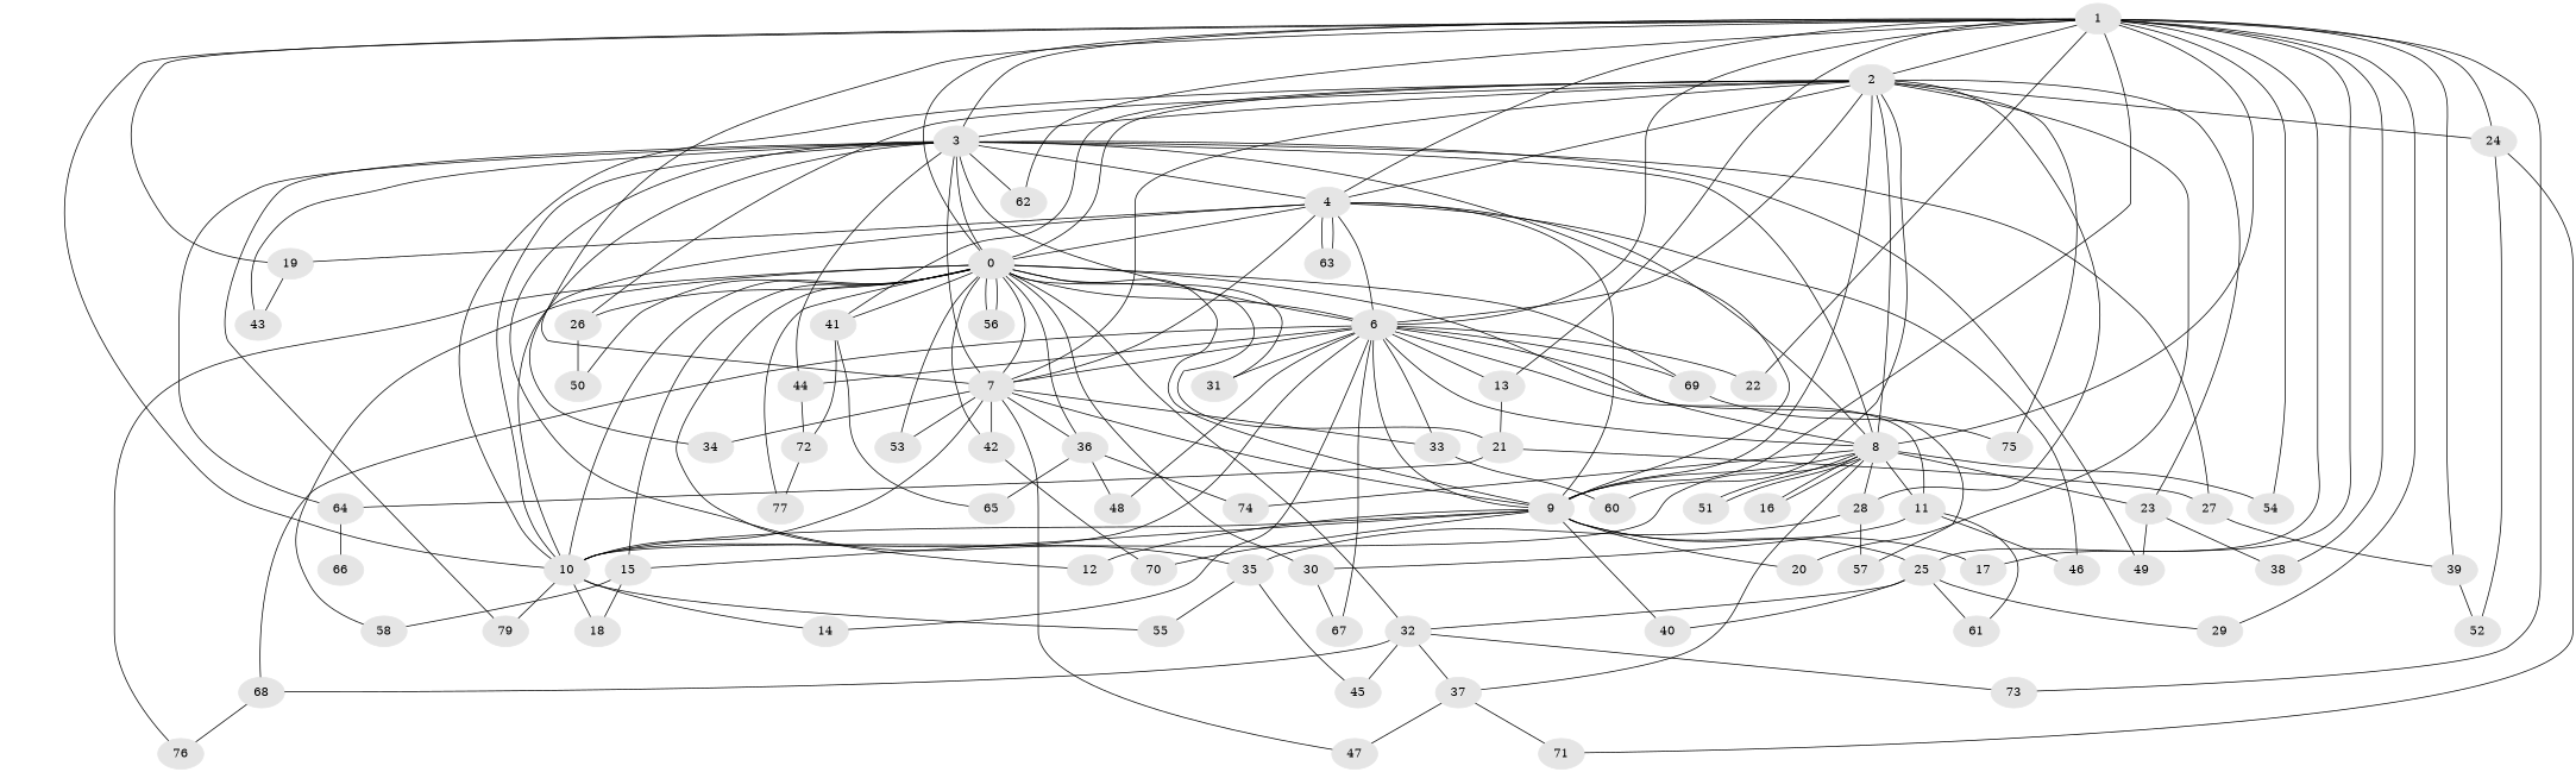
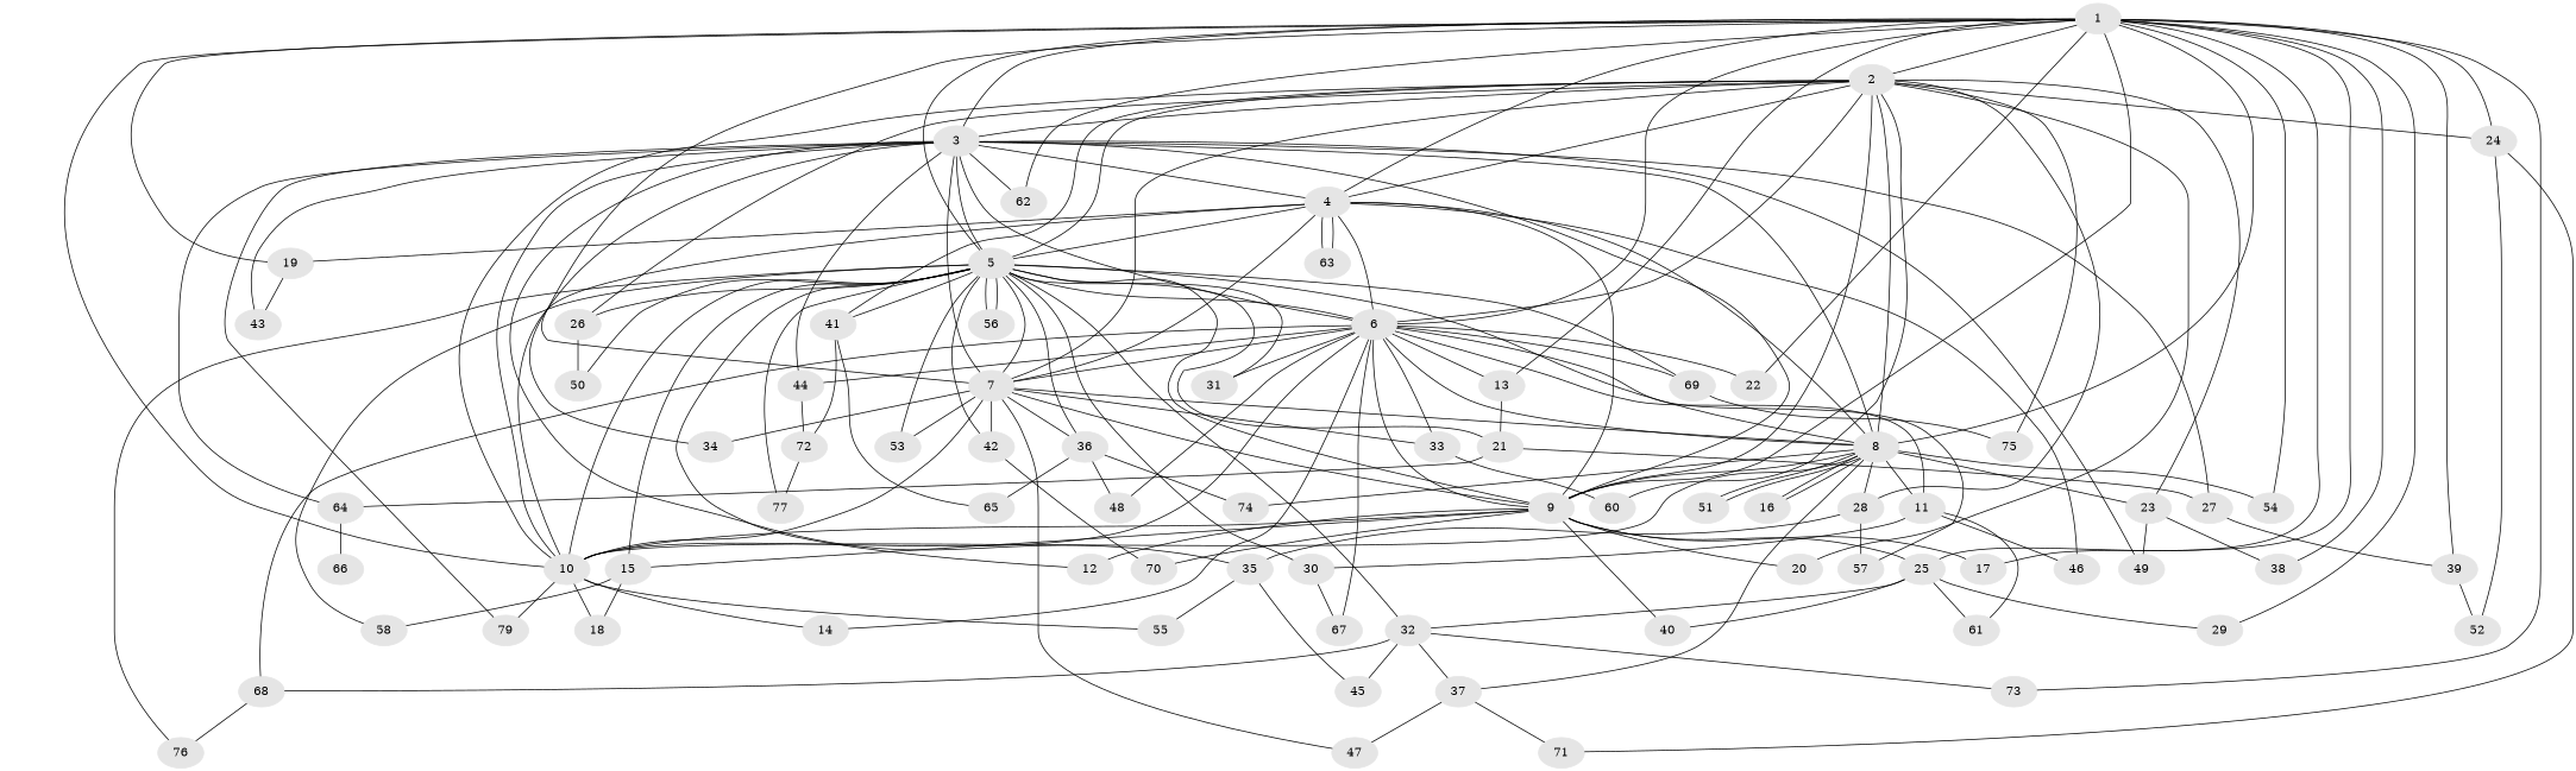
  graph {
    node [color=gray90 style=filled]
    1
    2
    3
    4
-   5 [label=0]
+   5
    6
    7
    8
    9
    10
    13
    17
    19
    22
    24
    25
    29
    38
    39
    54
    62
    73
    20
    23
    26
    28
    41
    60
    75
    27
    34
    35
    43
    44
    49
    n36 [label=79]
    64
    46
    63
    12
    15
    21
    30
    31
    32
    36
    42
    50
    53
    56
    58
    69
    76
    77
    11
    14
    33
    48
    57
    67
    68
    47
    16
    37
    51
    74
    40
    70
    18
    55
    52
    71
    61
    65
    72
    45
    66
    1 -- 2
    1 -- 3
    1 -- 4
    1 -- 5
    1 -- 6
    1 -- 7
    1 -- 8
    1 -- 9
    1 -- 10
    1 -- 13
    1 -- 17
    1 -- 19
    1 -- 22
    1 -- 24
    1 -- 25
    1 -- 29
    1 -- 38
    1 -- 39
    1 -- 54
    1 -- 62
    1 -- 73
    2 -- 3
    2 -- 4
    2 -- 5
    2 -- 6
    2 -- 7
    2 -- 8
    2 -- 9
    2 -- 10
    2 -- 24
    2 -- 20
    2 -- 23
    2 -- 26
    2 -- 28
    2 -- 41
    2 -- 60
    2 -- 75
    3 -- 4
    3 -- 5
    3 -- 6
    3 -- 7
    3 -- 8
    3 -- 9
    3 -- 10
    3 -- 62
    3 -- 27
    3 -- 34
    3 -- 35
    3 -- 43
    3 -- 44
    3 -- 49
    3 -- n36
    3 -- 64
    4 -- 5
    4 -- 6
    4 -- 7
    4 -- 8
    4 -- 9
    4 -- 10
    4 -- 19
    4 -- 46
    4 -- 63
    4 -- 63
    5 -- 6
    5 -- 7
    5 -- 8
    5 -- 9
    5 -- 10
    5 -- 26
    5 -- 41
    5 -- 12
    5 -- 15
    5 -- 21
    5 -- 30
    5 -- 31
    5 -- 32
    5 -- 36
    5 -- 42
    5 -- 50
    5 -- 53
    5 -- 56
    5 -- 56
    5 -- 58
    5 -- 69
    5 -- 76
    5 -- 77
    6 -- 7
    6 -- 8
    6 -- 9
    6 -- 10
    6 -- 13
    6 -- 22
    6 -- 44
    6 -- 31
    6 -- 69
    6 -- 11
    6 -- 14
    6 -- 33
    6 -- 48
    6 -- 57
    6 -- 67
    6 -- 68
+   7 -- 8
    7 -- 9
    7 -- 10
    7 -- 34
    7 -- 36
    7 -- 42
    7 -- 53
    7 -- 33
    7 -- 47
    8 -- 9
    8 -- 10
    8 -- 54
    8 -- 23
    8 -- 28
    8 -- 11
    8 -- 16
    8 -- 16
    8 -- 37
    8 -- 51
    8 -- 51
    8 -- 74
    9 -- 10
    9 -- 17
    9 -- 25
    9 -- 20
    9 -- 12
    9 -- 15
    9 -- 40
    9 -- 70
    10 -- n36
    10 -- 14
    10 -- 18
    10 -- 55
    13 -- 21
    19 -- 43
    24 -- 52
    24 -- 71
    25 -- 29
    25 -- 32
    25 -- 40
    25 -- 61
    39 -- 52
    23 -- 38
    23 -- 49
    26 -- 50
    28 -- 35
    28 -- 57
    41 -- 65
    41 -- 72
    27 -- 39
    35 -- 55
    35 -- 45
    44 -- 72
    64 -- 66
    15 -- 58
    15 -- 18
    21 -- 27
    21 -- 64
    30 -- 67
    32 -- 73
    32 -- 68
    32 -- 37
    32 -- 45
    36 -- 48
    36 -- 74
    36 -- 65
    42 -- 70
    69 -- 75
    11 -- 46
    11 -- 30
    11 -- 61
    33 -- 60
    68 -- 76
    37 -- 47
    37 -- 71
    72 -- 77
  }
